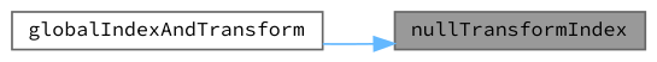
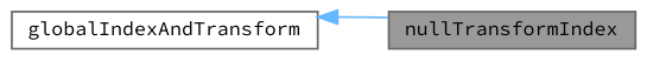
  digraph {
    rankdir=RL
    fontname="Source Code Pro"
    node [fontname="Source Code Pro" fontsize=10 shape=box style=filled]
    n1 [color=gray40 fillcolor=grey60 fontcolor=black height=0.2 label=nullTransformIndex width=0.4]
    n2 [color=grey40 fillcolor=white height=0.2 label=globalIndexAndTransform width=0.4]
-   n1 -> n2 [color=steelblue1 dir=back fontname="Source Code Pro" fontsize=10 labelfontname=Helvetica labelfontsize=10 style=solid]
+   n2 -> n1 [color=steelblue1 dir=back fontname="Source Code Pro" fontsize=10 labelfontname=Helvetica labelfontsize=10 style=solid]
  }
